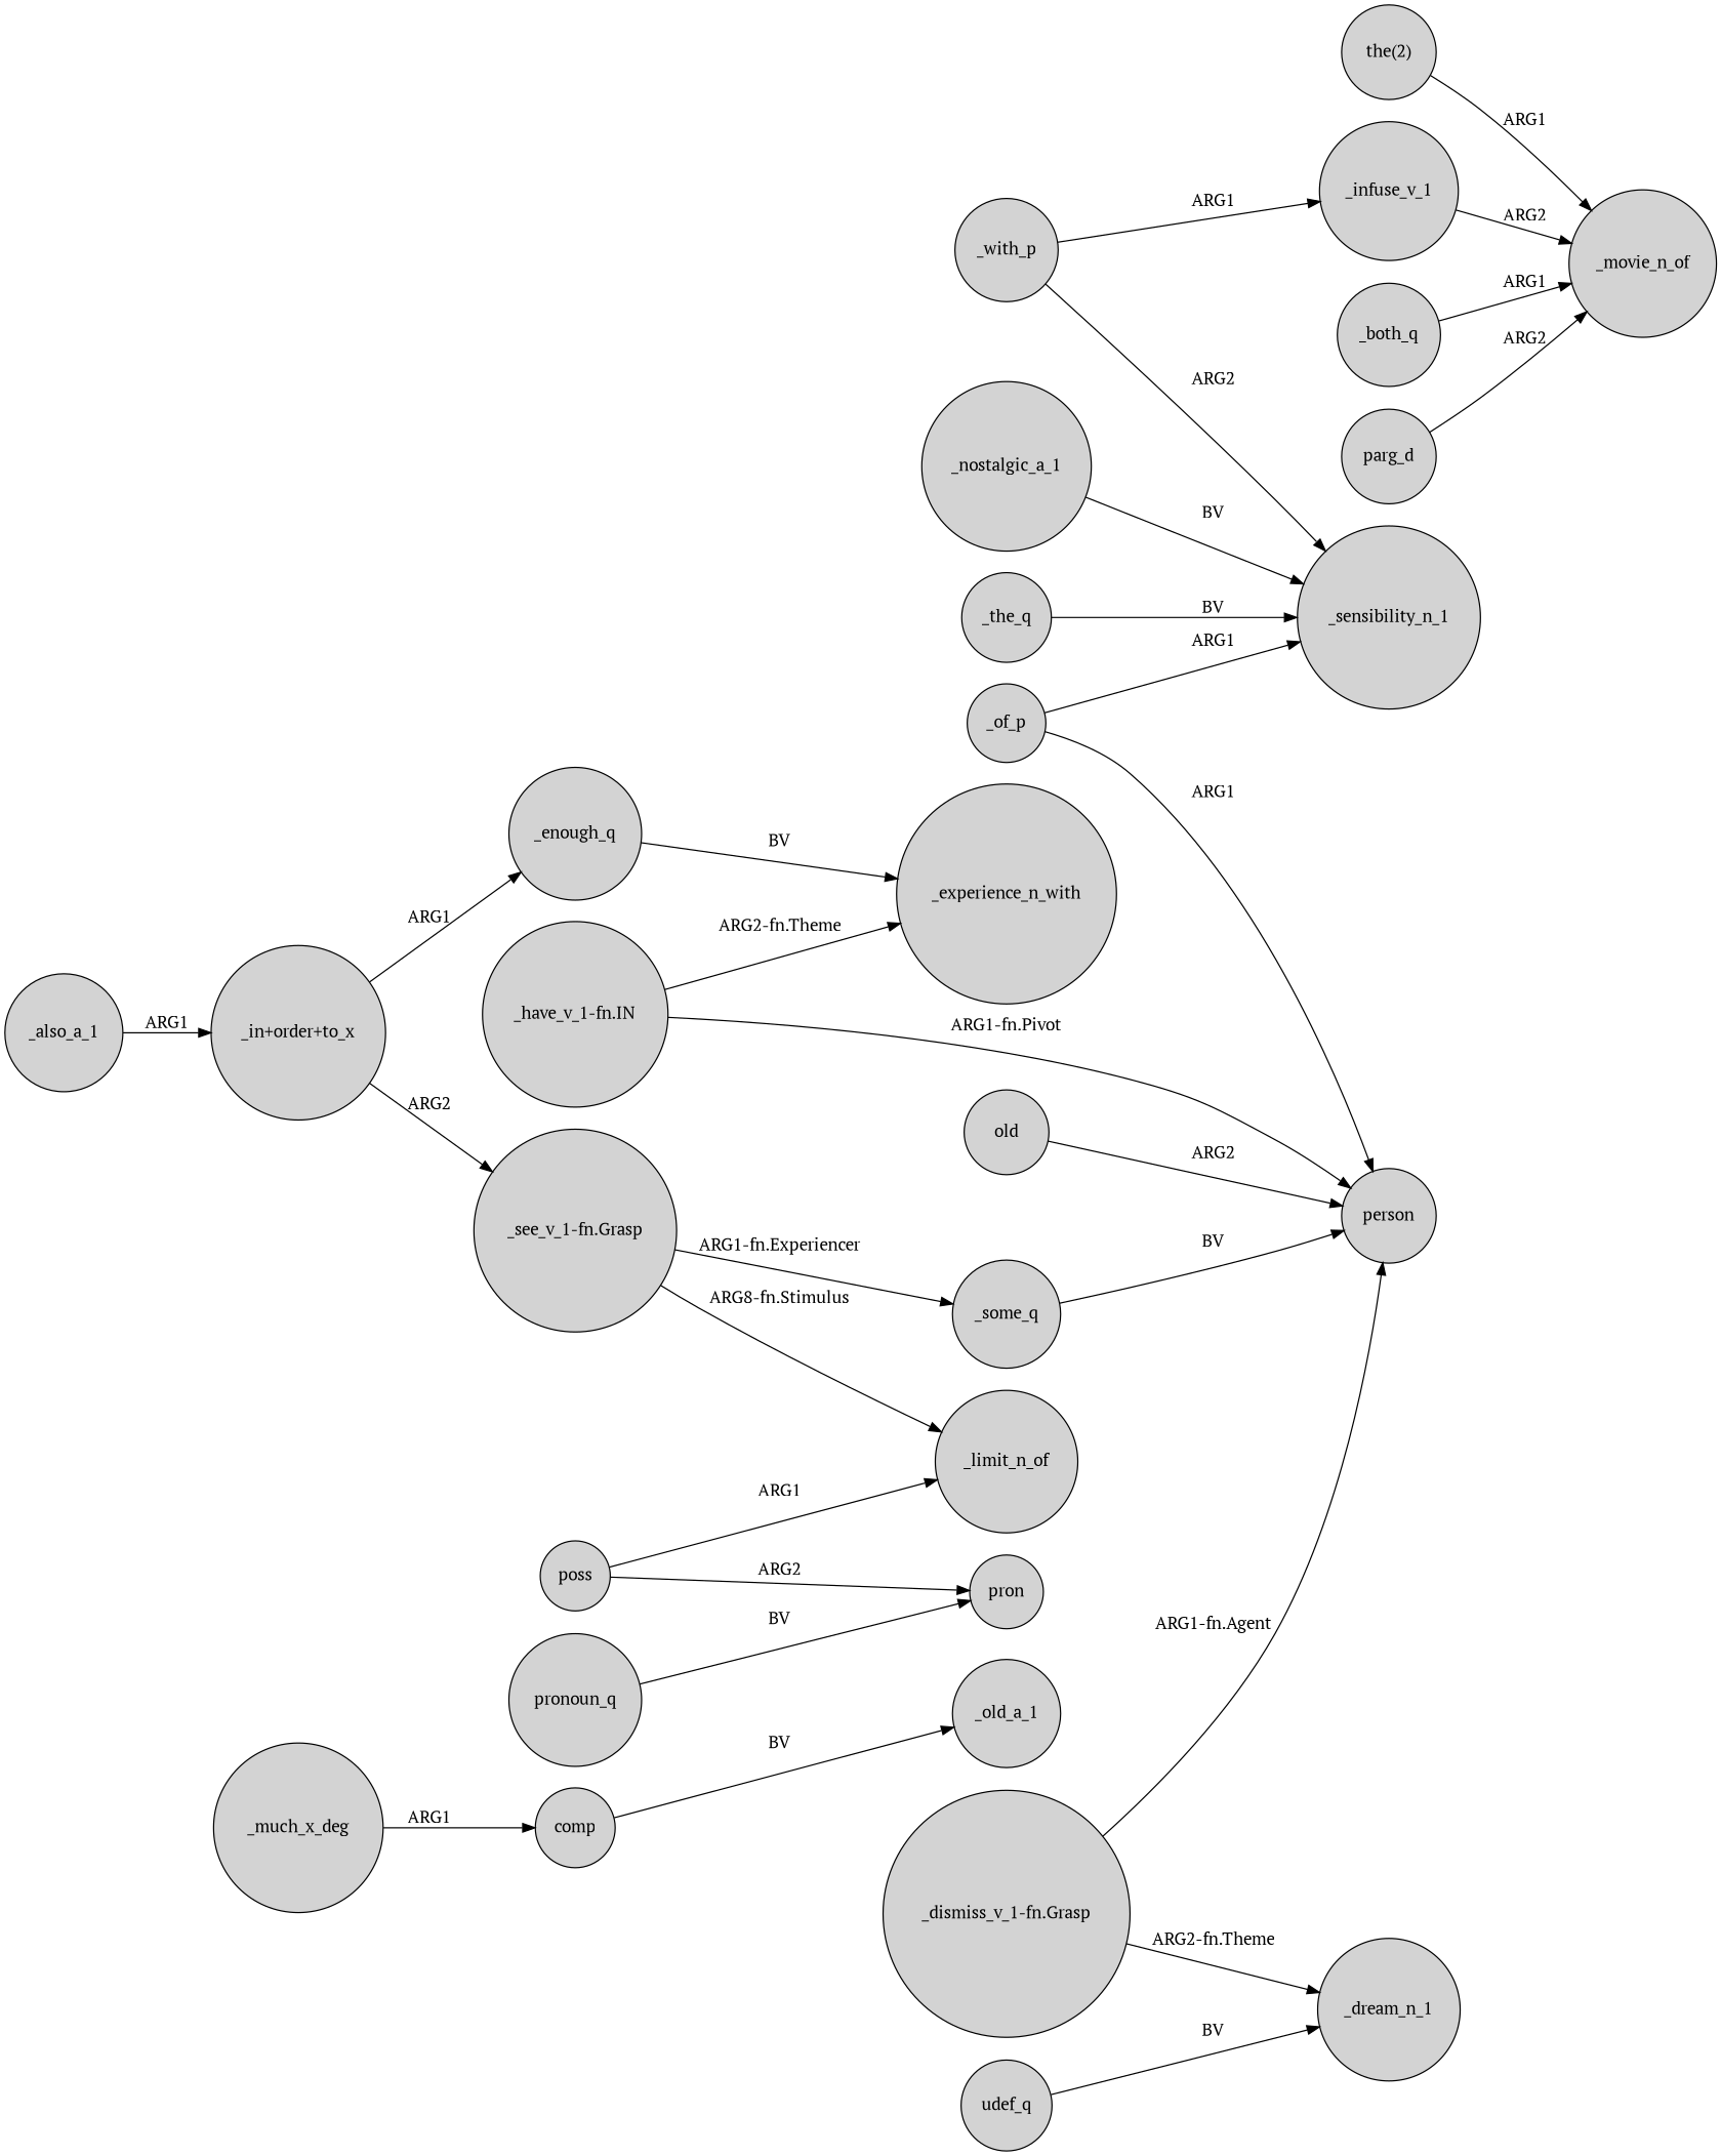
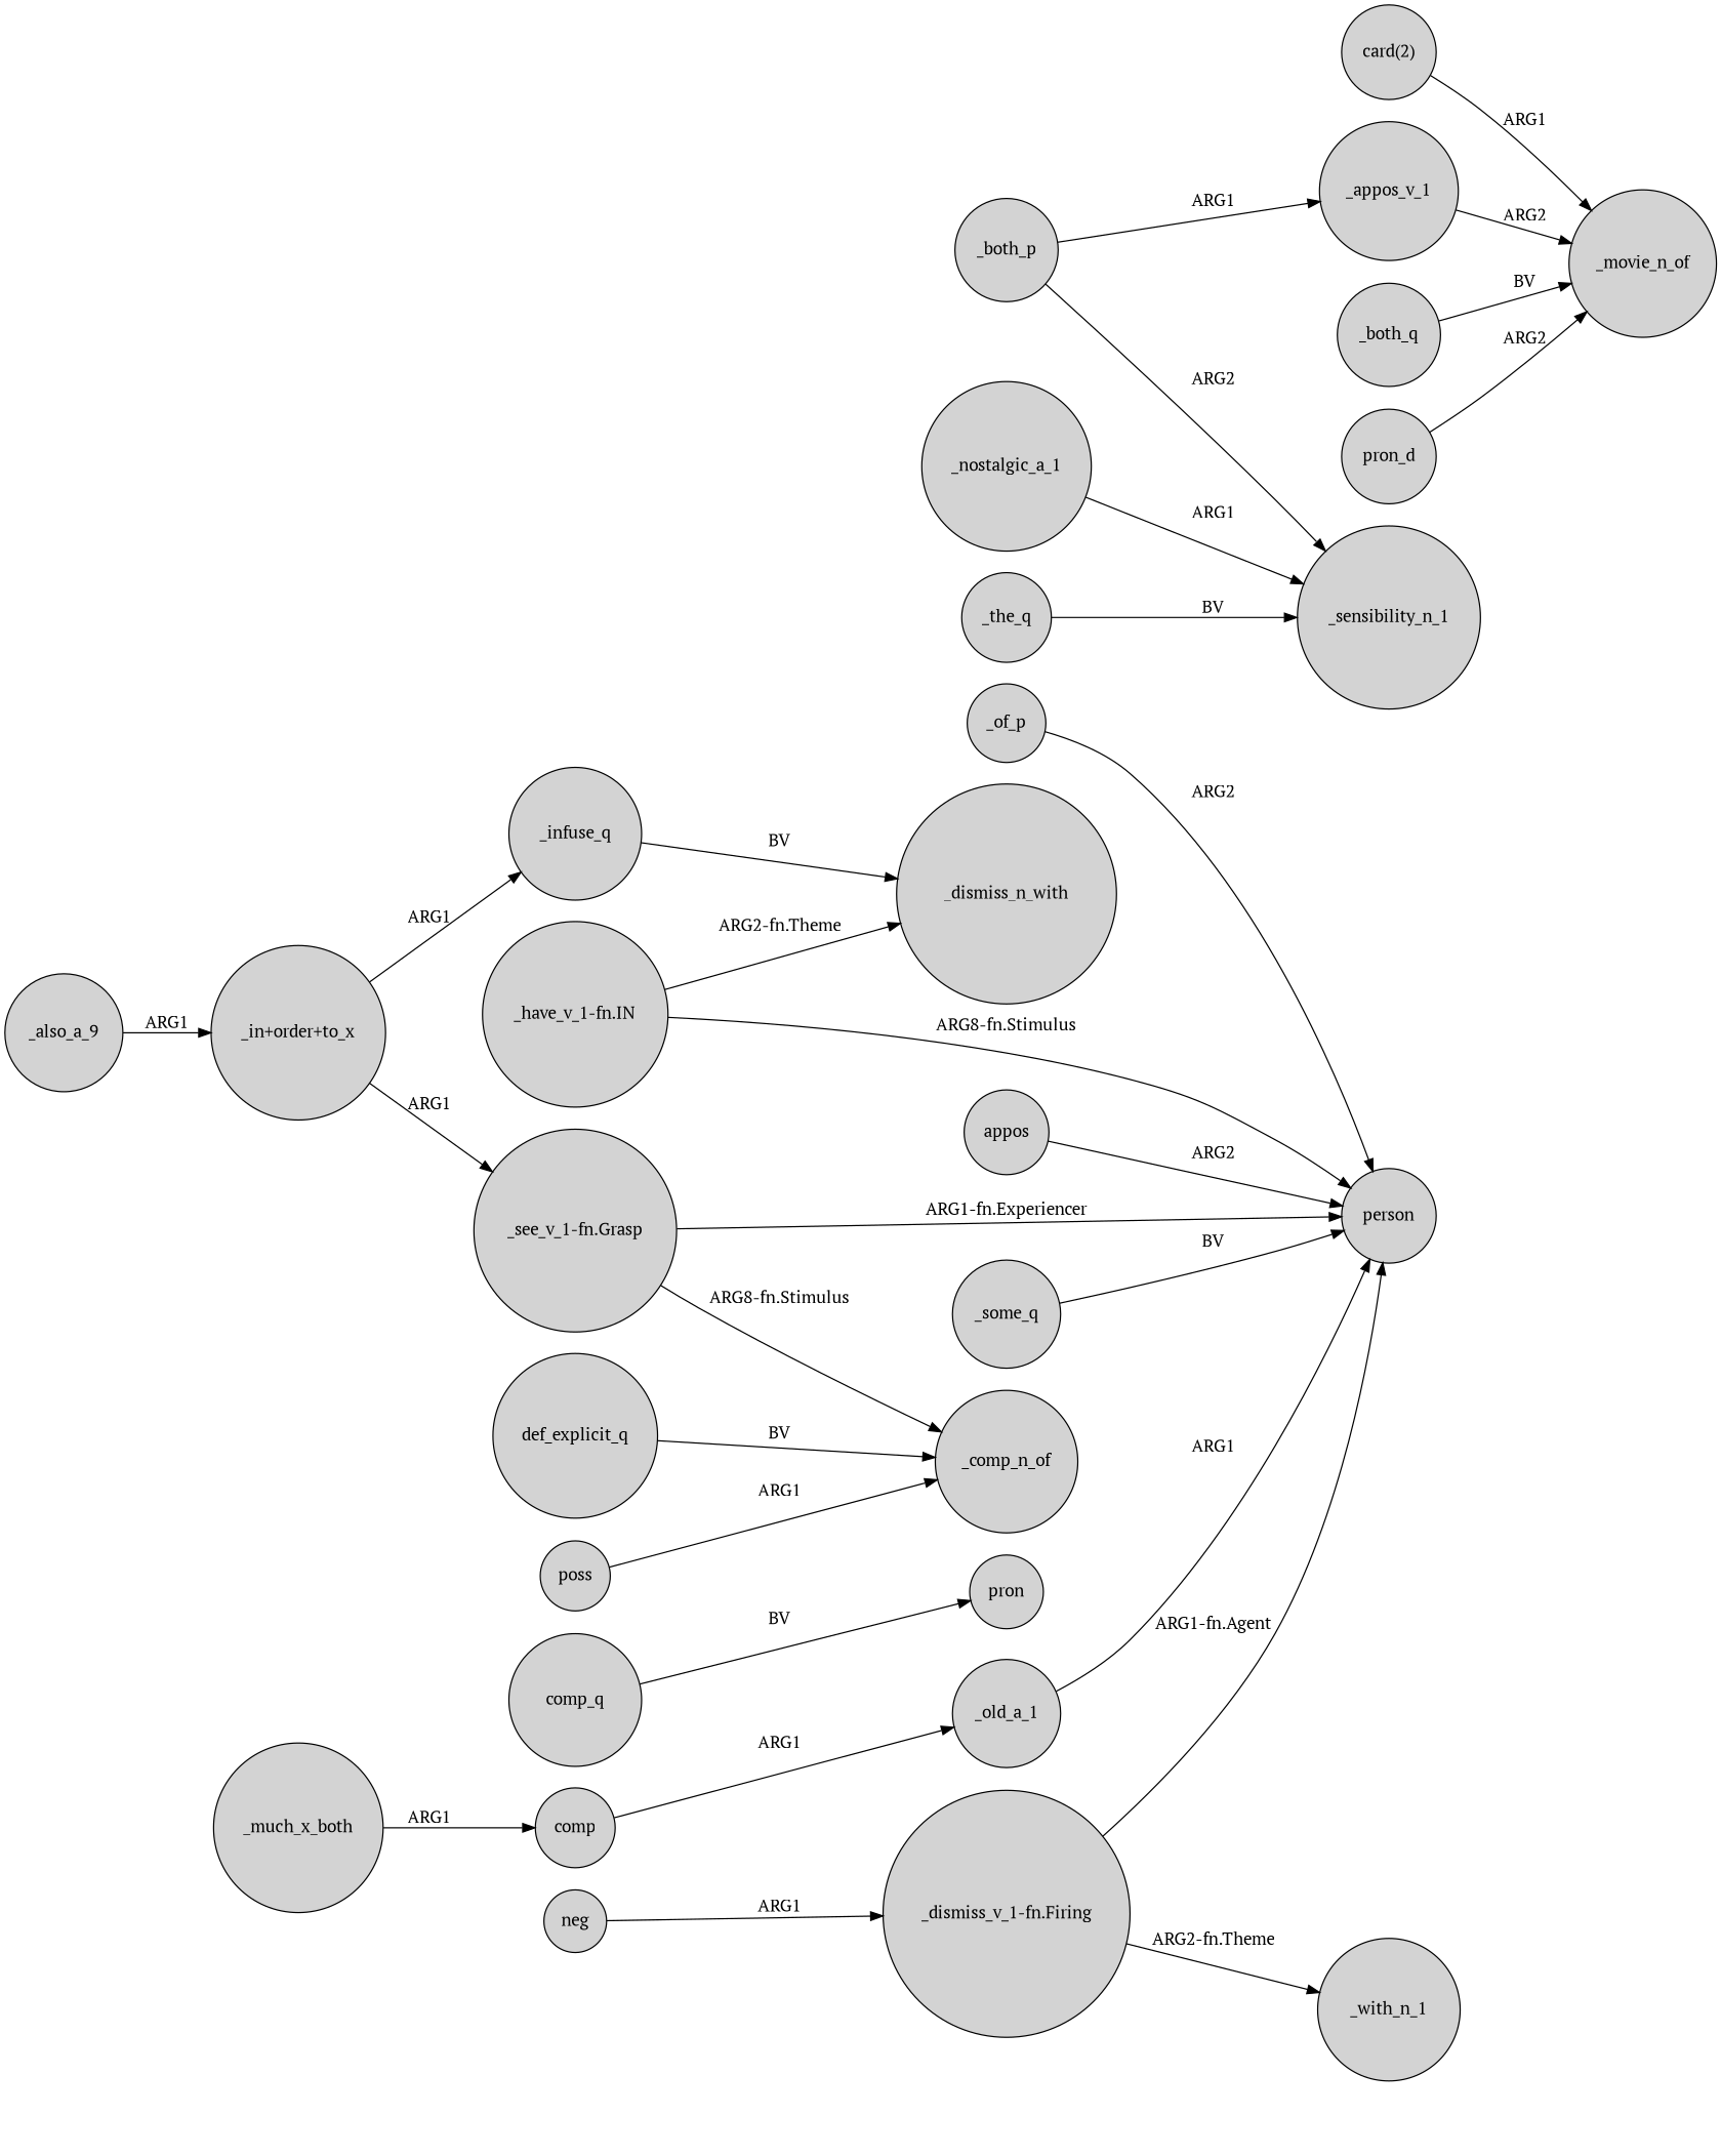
  digraph {
    fontname="PT Serif"
    rankdir=LR
    node [fontname="PT Serif" shape=circle style=filled]
    edge [fontname="PT Serif"]
-   "card(2)" [label="the(2)"]
+   "card(2)"
    _movie_n_of
-   _infuse_v_1
-   _also_a_1
+   _infuse_v_1 [label=_appos_v_1]
+   _also_a_1 [label=_also_a_9]
    "_in+order+to_x"
    "_see_v_1-fn.Grasp"
-   _enough_q
+   _enough_q [label=_infuse_q]
    "_have_v_1-fn.IN"
    person
-   _experience_n_with
-   _limit_n_of
-   "_dismiss_v_1-fn.Firing" [label="_dismiss_v_1-fn.Grasp"]
-   _dream_n_1
+   _experience_n_with [label=_dismiss_n_with]
+   _limit_n_of [label=_comp_n_of]
+   "_dismiss_v_1-fn.Firing"
+   _dream_n_1 [label=_with_n_1]
    poss
    pron
-   udef_q
    _of_p
    _sensibility_n_1
    _both_q
-   parg_d
-   _with_p
+   parg_d [label=pron_d]
+   _with_p [label=_both_p]
    _the_q
    _old_a_1
-   pronoun_q
-   appos [label=old]
+   pronoun_q [label=comp_q]
+   appos
+   neg
    _some_q
    _nostalgic_a_1
    comp
-   _much_x_deg
+   _much_x_deg [label=_much_x_both]
+   def_explicit_q
    "card(2)" -> _movie_n_of [label=ARG1]
    _infuse_v_1 -> _movie_n_of [label=ARG2]
    _also_a_1 -> "_in+order+to_x" [label=ARG1]
-   "_in+order+to_x" -> "_see_v_1-fn.Grasp" [label=ARG2]
+   "_in+order+to_x" -> "_see_v_1-fn.Grasp" [label=ARG1]
    "_in+order+to_x" -> _enough_q [label=ARG1]
-   "_see_v_1-fn.Grasp" -> _some_q [label="ARG1-fn.Experiencer"]
+   "_see_v_1-fn.Grasp" -> person [label="ARG1-fn.Experiencer"]
    "_see_v_1-fn.Grasp" -> _limit_n_of [label="ARG8-fn.Stimulus"]
    _enough_q -> _experience_n_with [label=BV]
-   "_have_v_1-fn.IN" -> person [label="ARG1-fn.Pivot"]
+   "_have_v_1-fn.IN" -> person [label="ARG8-fn.Stimulus"]
    "_have_v_1-fn.IN" -> _experience_n_with [label="ARG2-fn.Theme"]
    "_dismiss_v_1-fn.Firing" -> person [label="ARG1-fn.Agent"]
    "_dismiss_v_1-fn.Firing" -> _dream_n_1 [label="ARG2-fn.Theme"]
    poss -> _limit_n_of [label=ARG1]
-   poss -> pron [label=ARG2]
-   udef_q -> _dream_n_1 [label=BV]
-   _of_p -> person [label=ARG1]
-   _of_p -> _sensibility_n_1 [label=ARG1]
-   _both_q -> _movie_n_of [label=ARG1]
+   _of_p -> person [label=ARG2]
+   _both_q -> _movie_n_of [label=BV]
    parg_d -> _movie_n_of [label=ARG2]
    _with_p -> _infuse_v_1 [label=ARG1]
    _with_p -> _sensibility_n_1 [label=ARG2]
    _the_q -> _sensibility_n_1 [label=BV]
+   _old_a_1 -> person [label=ARG1]
    pronoun_q -> pron [label=BV]
    appos -> person [label=ARG2]
+   neg -> "_dismiss_v_1-fn.Firing" [label=ARG1]
    _some_q -> person [label=BV]
-   _nostalgic_a_1 -> _sensibility_n_1 [label=BV]
-   comp -> _old_a_1 [label=BV]
+   _nostalgic_a_1 -> _sensibility_n_1 [label=ARG1]
+   comp -> _old_a_1 [label=ARG1]
    _much_x_deg -> comp [label=ARG1]
+   def_explicit_q -> _limit_n_of [label=BV]
  }
